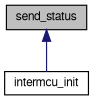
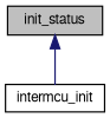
  digraph {
    rankdir=TB
    node [color=black fontname=FreeSans fontsize=10 shape=record style=filled]
-   n1 [fillcolor=grey75 fontcolor=black height=0.2 label=send_status width=0.4]
+   n1 [fillcolor=grey75 fontcolor=black height=0.2 label=init_status width=0.4]
    n2 [fillcolor=white height=0.2 label=intermcu_init width=0.4]
    n1 -> n2 [color=midnightblue dir=back fontname=FreeSans fontsize=10 labelfontname=FreeSans labelfontsize=10 style=solid]
  }
